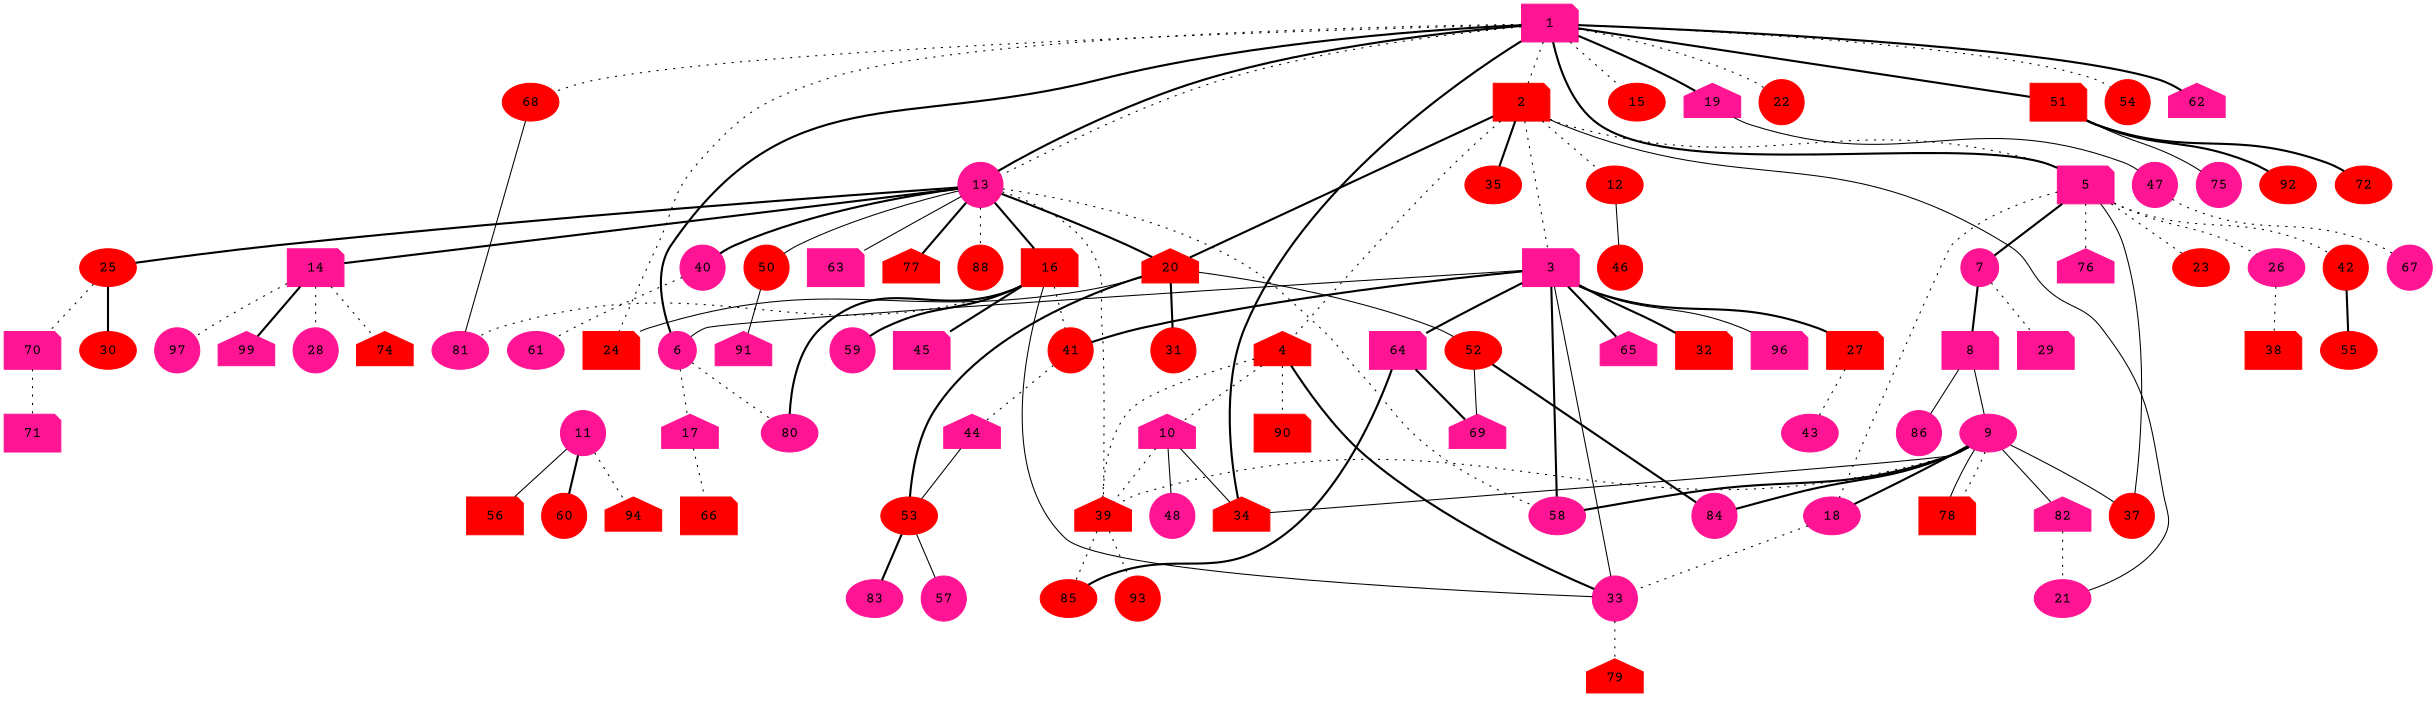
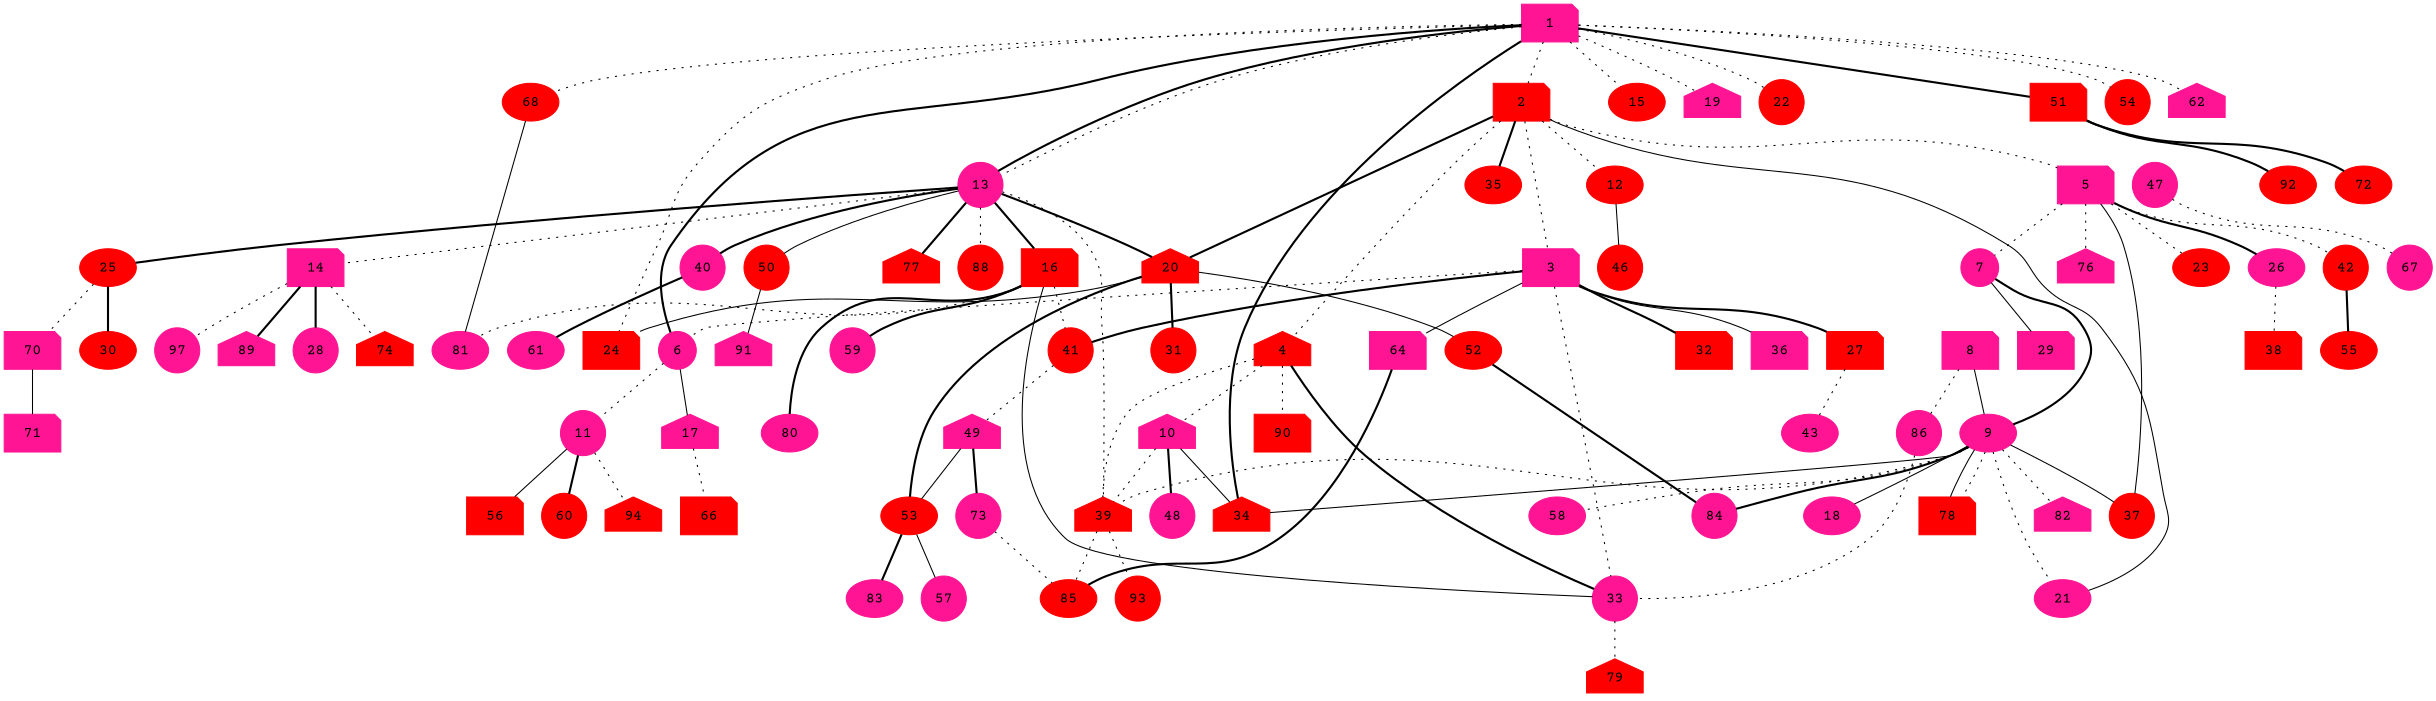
  graph {
    fontname="Courier Prime"
    node [color=deeppink fontname="Courier Prime" shape=circle style=filled]
    edge [fontname="Courier Prime" style=dotted]
    1 [shape=note]
    2 [color=red shape=note]
    5 [shape=note]
    6
    13
    15 [color=red shape=ellipse]
    19 [shape=house]
    22 [color=red]
    24 [color=red shape=note]
    34 [color=red shape=house]
    51 [color=red shape=note]
    54 [color=red]
    62 [shape=house]
    68 [color=red shape=ellipse]
    3 [shape=note]
    4 [color=red shape=house]
    12 [color=red shape=ellipse]
    20 [color=red shape=house]
    21 [shape=ellipse]
    35 [color=red shape=ellipse]
    7
    18 [shape=ellipse]
    23 [color=red shape=ellipse]
    26 [shape=ellipse]
    37 [color=red]
    42 [color=red]
    76 [shape=house]
    11
    17 [shape=house]
    58 [shape=ellipse]
    39 [color=red shape=house]
    14 [shape=note]
    16 [color=red shape=note]
    25 [color=red shape=ellipse]
    40
    50 [color=red]
-   63 [shape=note]
    77 [color=red shape=house]
    88 [color=red]
    47
    72 [color=red shape=ellipse]
-   75
    92 [color=red shape=ellipse]
    81 [shape=ellipse]
    27 [color=red shape=note]
    32 [color=red shape=note]
    33
-   36 [shape=note label=96]
+   36 [shape=note]
    41 [color=red]
    64 [shape=note]
-   65 [shape=house]
    10 [shape=house]
    90 [color=red shape=note]
    46 [color=red]
    31 [color=red]
    52 [color=red shape=ellipse]
    53 [color=red shape=ellipse]
    43 [shape=ellipse]
    79 [color=red shape=house]
-   49 [shape=house label=44]
+   49 [shape=house]
    85 [color=red shape=ellipse]
-   69 [shape=house]
    48
    93 [color=red]
    8 [shape=note]
    29 [shape=note]
    38 [color=red shape=note]
    55 [color=red shape=ellipse]
    56 [color=red shape=note]
    60 [color=red]
    94 [color=red shape=house]
    66 [color=red shape=note]
    9 [shape=ellipse]
    86
    78 [color=red shape=note]
    82 [shape=house]
    84
    28
    74 [color=red shape=house]
    n80 [label=97]
-   89 [shape=house label=99]
-   45 [shape=note]
+   89 [shape=house]
    59
    80 [shape=ellipse]
    30 [color=red shape=ellipse]
    70 [shape=note]
    61 [shape=ellipse]
    91 [shape=house]
    67
    57
    83 [shape=ellipse]
    71 [shape=note]
+   73
    1 -- 2
-   1 -- 5 [style=bold]
    1 -- 6 [style=bold]
    1 -- 13 [style=bold]
    1 -- 13
    1 -- 15
-   1 -- 19 [style=bold]
+   1 -- 19
    1 -- 22
    1 -- 24
    1 -- 34 [style=bold]
    1 -- 51 [style=bold]
    1 -- 54
-   1 -- 62 [style=bold]
+   1 -- 62
    1 -- 68
    2 -- 5
    2 -- 3
    2 -- 4
    2 -- 12
    2 -- 20 [style=bold]
    2 -- 21 [style=solid]
    2 -- 35 [style=bold]
-   5 -- 7 [style=bold]
-   5 -- 18
+   5 -- 7
    5 -- 23
-   5 -- 26
+   5 -- 26 [style=bold]
    5 -- 37 [style=solid]
    5 -- 42
    5 -- 76
-   6 -- 80
-   6 -- 17
+   6 -- 11
+   6 -- 17 [style=solid]
    13 -- 20 [style=bold]
-   13 -- 58
    13 -- 39
-   13 -- 14 [style=bold]
+   13 -- 14
    13 -- 16 [style=bold]
    13 -- 25 [style=bold]
    13 -- 40 [style=bold]
    13 -- 50 [style=solid]
-   13 -- 63 [style=solid]
    13 -- 77 [style=bold]
    13 -- 88
-   19 -- 47 [style=solid]
    51 -- 72 [style=bold]
-   51 -- 75 [style=solid]
    51 -- 92 [style=bold]
    68 -- 81 [style=solid]
-   3 -- 6 [style=solid]
-   3 -- 58 [style=bold]
+   3 -- 6
    3 -- 27 [style=bold]
    3 -- 32 [style=bold]
-   3 -- 33 [style=solid]
+   3 -- 33
    3 -- 36 [style=solid]
    3 -- 41 [style=bold]
-   3 -- 64 [style=bold]
-   3 -- 65 [style=bold]
+   3 -- 64 [style=solid]
    4 -- 39
    4 -- 33 [style=bold]
    4 -- 10
    4 -- 90
    12 -- 46 [style=solid]
    20 -- 24 [style=solid]
    20 -- 31 [style=bold]
    20 -- 52 [style=solid]
    20 -- 53 [style=bold]
-   7 -- 8 [style=bold]
-   7 -- 29
-   18 -- 33
+   7 -- 9 [style=bold]
+   7 -- 29 [style=solid]
+   86 -- 33
    26 -- 38
    42 -- 55 [style=bold]
    11 -- 56 [style=solid]
    11 -- 60 [style=bold]
    11 -- 94
    17 -- 66
    39 -- 85
    39 -- 93
-   14 -- 28
+   14 -- 28 [style=bold]
    14 -- 74
    14 -- n80
    14 -- 89 [style=bold]
    16 -- 81
    16 -- 33 [style=solid]
    16 -- 41
-   16 -- 45 [style=bold]
    16 -- 59 [style=bold]
    16 -- 80 [style=bold]
    25 -- 30 [style=bold]
    25 -- 70
-   40 -- 61
+   40 -- 61 [style=bold]
    50 -- 91 [style=solid]
    47 -- 67
    27 -- 43
    33 -- 79
    41 -- 49
    64 -- 85 [style=bold]
-   64 -- 69 [style=bold]
    10 -- 34 [style=solid]
    10 -- 39
-   10 -- 48 [style=solid]
-   52 -- 69 [style=solid]
+   10 -- 48 [style=bold]
    52 -- 84 [style=bold]
    53 -- 57 [style=solid]
    53 -- 83 [style=bold]
    49 -- 53 [style=solid]
+   49 -- 73 [style=bold]
    8 -- 9 [style=solid]
-   8 -- 86 [style=solid]
+   8 -- 86
    9 -- 34 [style=solid]
-   82 -- 21
-   9 -- 18 [style=bold]
+   9 -- 21
+   9 -- 18 [style=solid]
    9 -- 37 [style=solid]
-   9 -- 58 [style=bold]
+   9 -- 58
    9 -- 39
    9 -- 78 [style=solid]
    9 -- 78
-   9 -- 82 [style=solid]
+   9 -- 82
    9 -- 84 [style=bold]
-   70 -- 71
+   70 -- 71 [style=solid]
+   73 -- 85
  }
